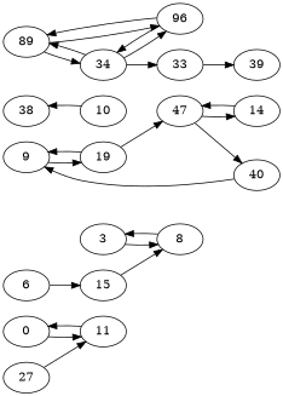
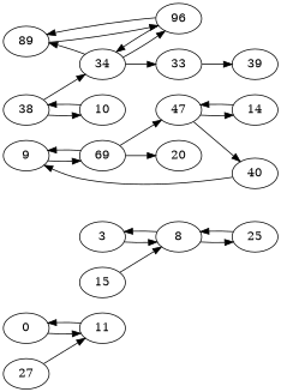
  digraph {
    rankdir=LR
    n1 [label=0]
    11
    27
    3
    8
-   6
+   25
    15
    9
-   19
+   19 [label=69]
    47
+   20
    14
    40
    n15 [label=89]
    34
    n17 [label=96]
    33
    n19 [label=10]
    38
    39
    n1 -> 11
    11 -> n1
    27 -> 11
    3 -> 8
    8 -> 3
-   6 -> 15
+   8 -> 25
+   25 -> 8
    15 -> 8
    9 -> 19
    19 -> 9
    19 -> 47
+   19 -> 20
    47 -> 14
    47 -> 40
    14 -> 47
    40 -> 9
-   n15 -> 34
+   38 -> 34
    n15 -> n17
    34 -> n15
    34 -> n17
    34 -> 33
    n17 -> n15
    n17 -> 34
    33 -> 39
    n19 -> 38
+   38 -> n19
  }
